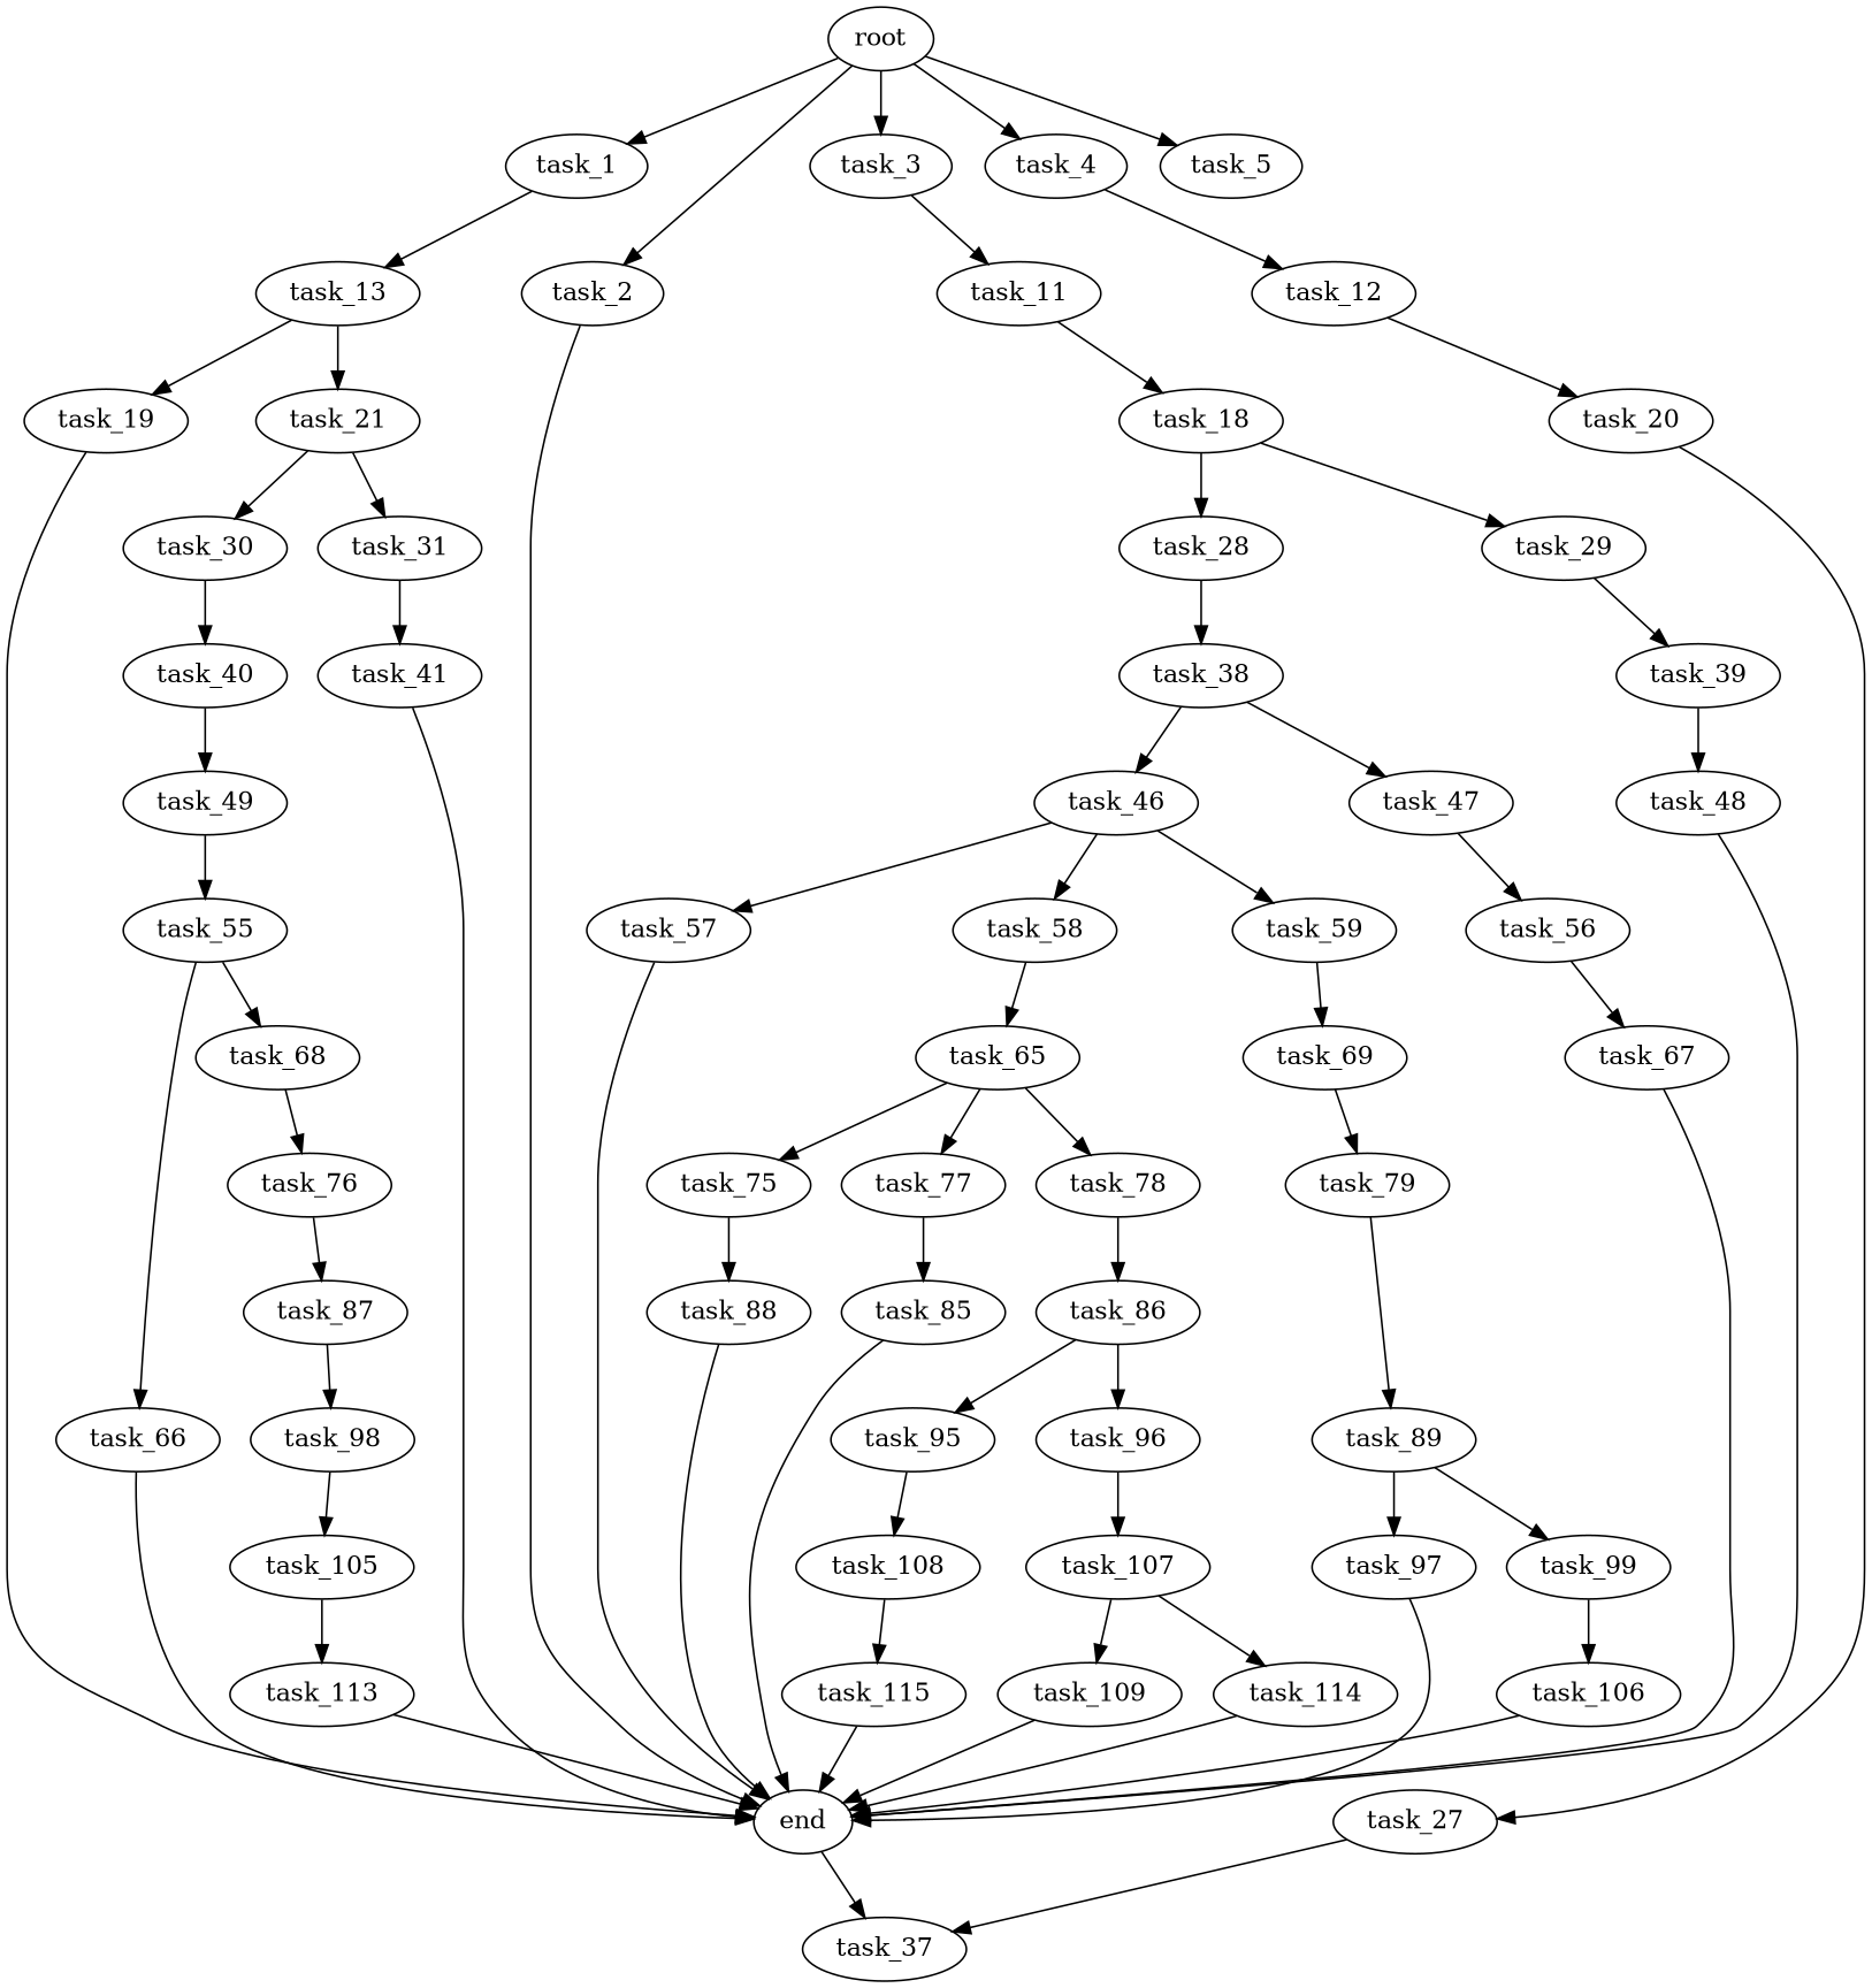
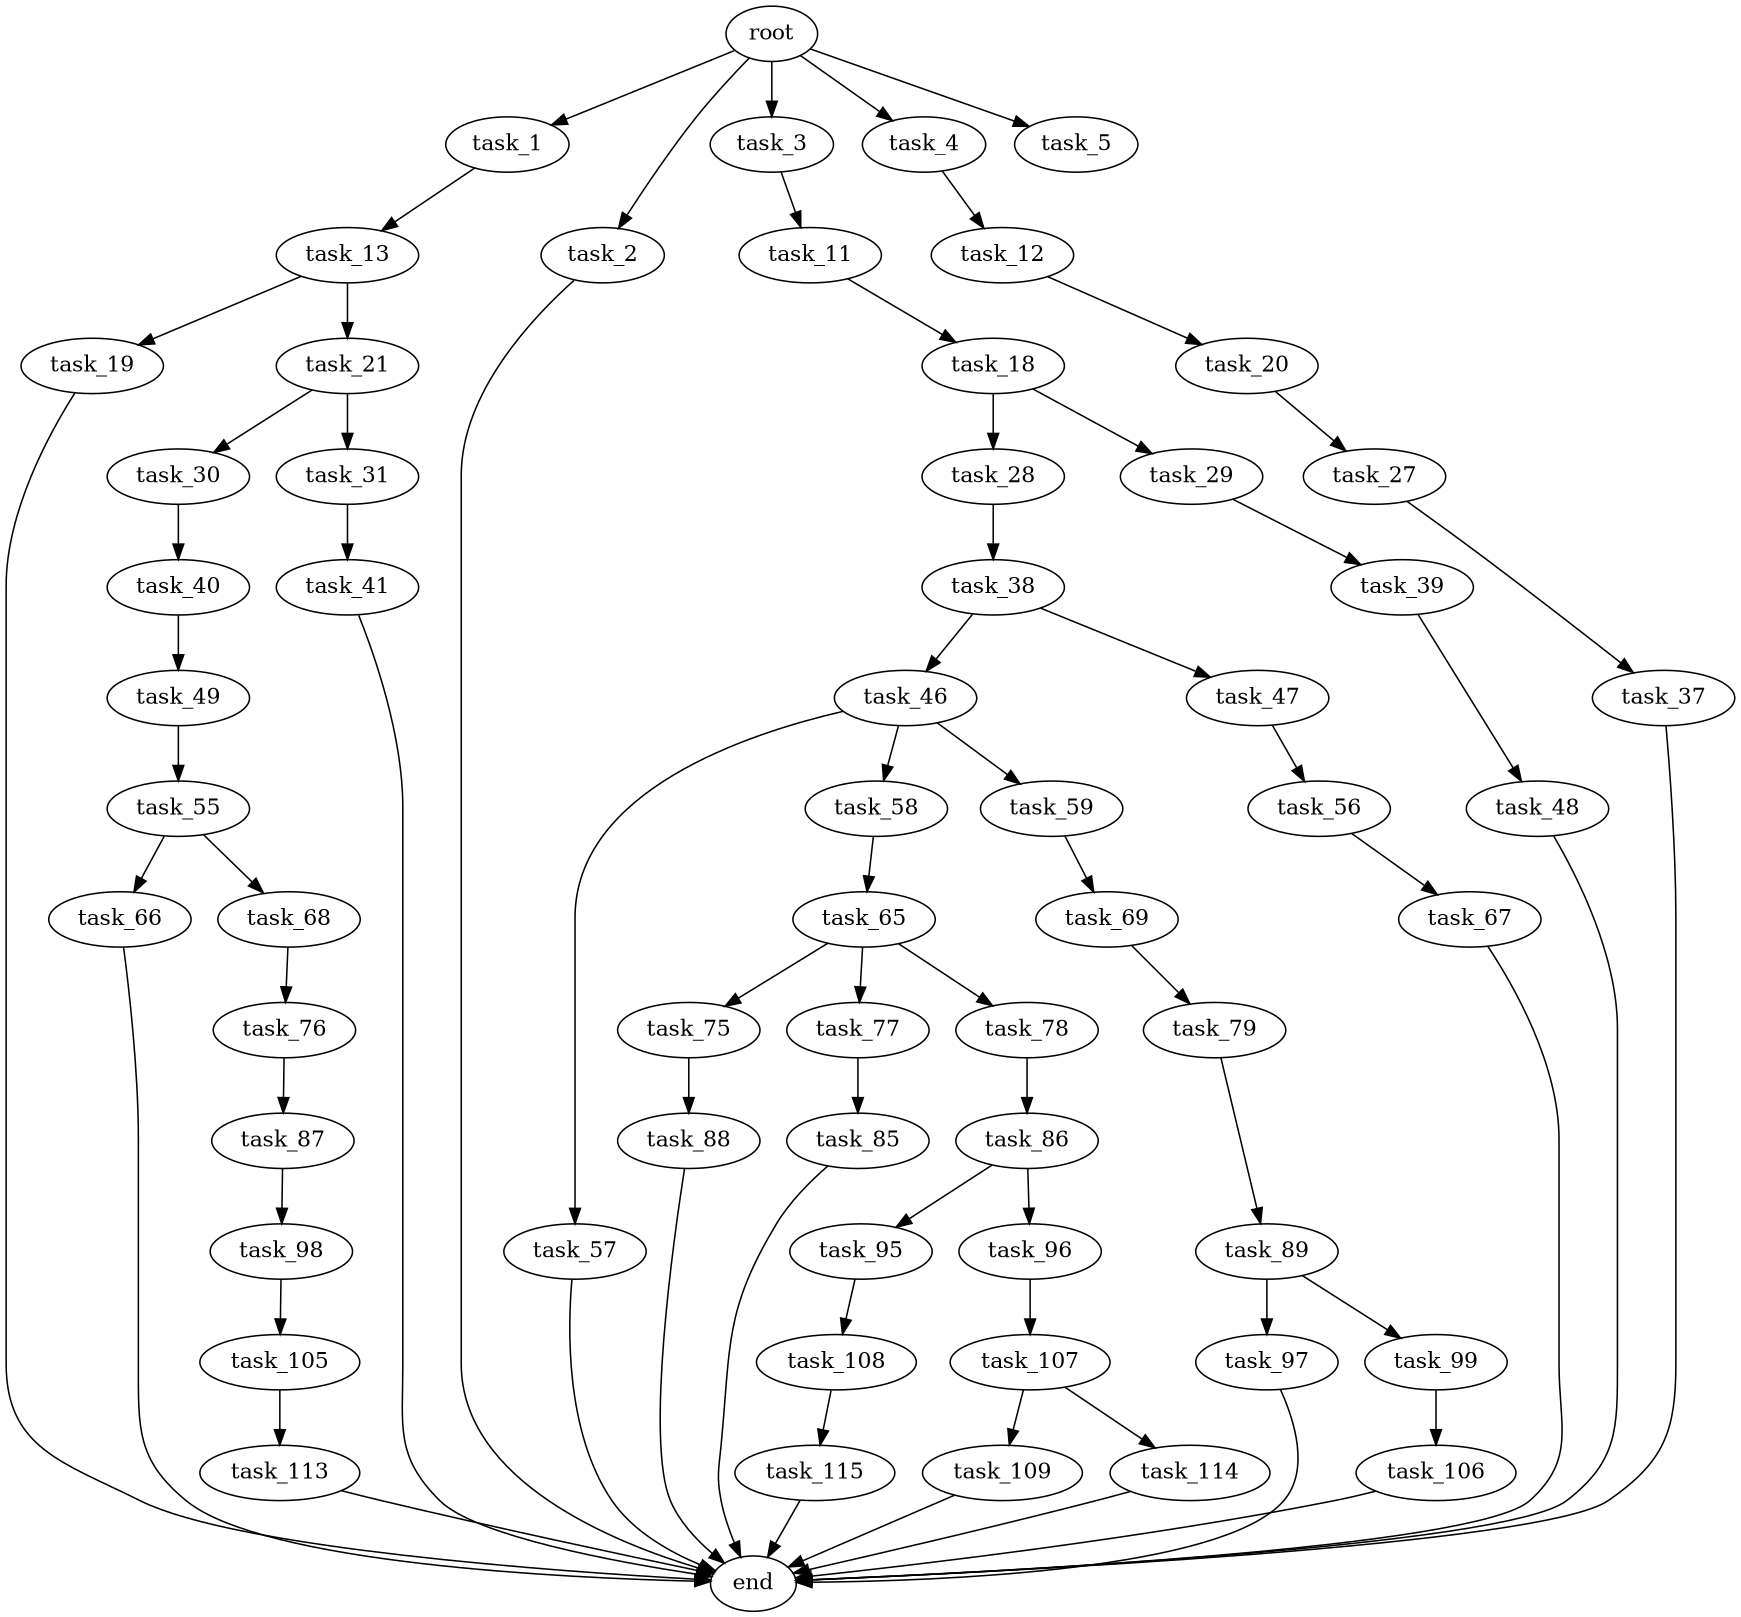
  digraph {
    root
    task_1
    task_2
    task_3
    task_4
    task_5
    task_13
    end
    task_11
    task_12
    task_19
    task_21
    task_18
    task_20
    task_28
    task_29
    task_27
    task_30
    task_31
    task_38
    task_39
    task_37
    task_40
    task_41
    task_46
    task_47
    task_48
    task_49
    task_57
    task_58
    task_59
    task_56
    task_55
    task_65
    task_69
    task_67
    task_66
    task_68
    task_76
    task_75
    task_77
    task_78
    task_79
    task_88
    task_85
    task_86
    task_87
    task_89
    task_98
    task_95
    task_96
    task_97
    task_99
    task_108
    task_107
    task_105
    task_106
    task_115
    task_109
    task_114
    task_113
    root -> task_1
    root -> task_2
    root -> task_3
    root -> task_4
    root -> task_5
    task_1 -> task_13
    task_2 -> end
    task_3 -> task_11
    task_4 -> task_12
    task_13 -> task_19
    task_13 -> task_21
    task_11 -> task_18
    task_12 -> task_20
    task_19 -> end
    task_21 -> task_30
    task_21 -> task_31
    task_18 -> task_28
    task_18 -> task_29
    task_20 -> task_27
    task_28 -> task_38
    task_29 -> task_39
    task_27 -> task_37
    task_30 -> task_40
    task_31 -> task_41
    task_38 -> task_46
    task_38 -> task_47
    task_39 -> task_48
-   end -> task_37
+   task_37 -> end
    task_40 -> task_49
    task_41 -> end
    task_46 -> task_57
    task_46 -> task_58
    task_46 -> task_59
    task_47 -> task_56
    task_48 -> end
    task_49 -> task_55
    task_57 -> end
    task_58 -> task_65
    task_59 -> task_69
    task_56 -> task_67
    task_55 -> task_66
    task_55 -> task_68
    task_65 -> task_75
    task_65 -> task_77
    task_65 -> task_78
    task_69 -> task_79
    task_67 -> end
    task_66 -> end
    task_68 -> task_76
    task_76 -> task_87
    task_75 -> task_88
    task_77 -> task_85
    task_78 -> task_86
    task_79 -> task_89
    task_88 -> end
    task_85 -> end
    task_86 -> task_95
    task_86 -> task_96
    task_87 -> task_98
    task_89 -> task_97
    task_89 -> task_99
    task_98 -> task_105
    task_95 -> task_108
    task_96 -> task_107
    task_97 -> end
    task_99 -> task_106
    task_108 -> task_115
    task_107 -> task_109
    task_107 -> task_114
    task_105 -> task_113
    task_106 -> end
    task_115 -> end
    task_109 -> end
    task_114 -> end
    task_113 -> end
  }
